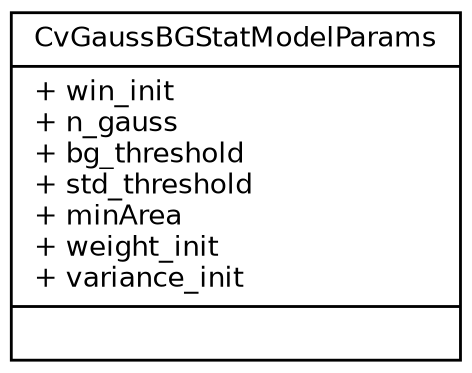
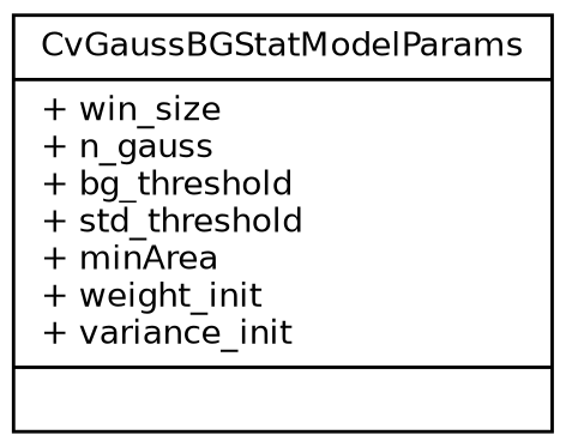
  digraph {
-   n1 [color=black fillcolor=white fontcolor=black fontname=Helvetica fontsize=10 height=0.2 label="{CvGaussBGStatModelParams\n|+ win_init\l+ n_gauss\l+ bg_threshold\l+ std_threshold\l+ minArea\l+ weight_init\l+ variance_init\l|}" shape=record style=filled width=0.4]
+   n1 [color=black fillcolor=white fontcolor=black fontname=Helvetica fontsize=10 height=0.2 label="{CvGaussBGStatModelParams\n|+ win_size\l+ n_gauss\l+ bg_threshold\l+ std_threshold\l+ minArea\l+ weight_init\l+ variance_init\l|}" shape=record style=filled width=0.4]
  }
